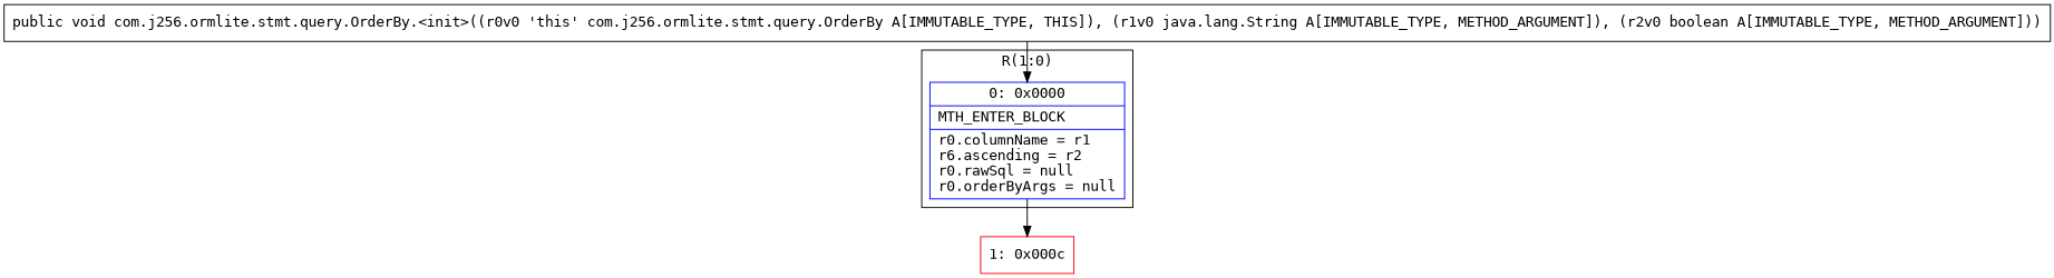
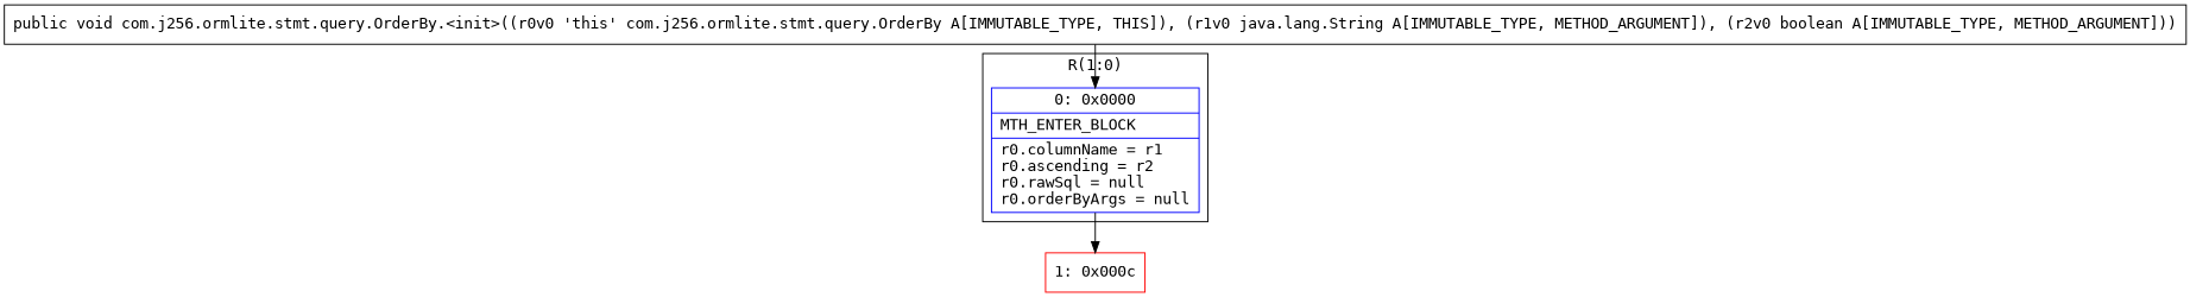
  digraph {
    fontname="DejaVu Sans Mono"
    node [shape=record fontname="DejaVu Sans Mono"]
    edge [fontname="DejaVu Sans Mono"]
-   n1 [color=blue label="{0\:\ 0x0000|MTH_ENTER_BLOCK\l|r0.columnName = r1\lr6.ascending = r2\lr0.rawSql = null\lr0.orderByArgs = null\l}"]
+   n1 [color=blue label="{0\:\ 0x0000|MTH_ENTER_BLOCK\l|r0.columnName = r1\lr0.ascending = r2\lr0.rawSql = null\lr0.orderByArgs = null\l}"]
    n2 [color=red label="{1\:\ 0x000c}"]
    n3 [label="{public void com.j256.ormlite.stmt.query.OrderBy.\<init\>((r0v0 'this' com.j256.ormlite.stmt.query.OrderBy A[IMMUTABLE_TYPE, THIS]), (r1v0 java.lang.String A[IMMUTABLE_TYPE, METHOD_ARGUMENT]), (r2v0 boolean A[IMMUTABLE_TYPE, METHOD_ARGUMENT])) }"]
    subgraph cluster_1 {
      label="R(1:0)"
      n1
    }
    n1 -> n2
    n3 -> n1
  }
